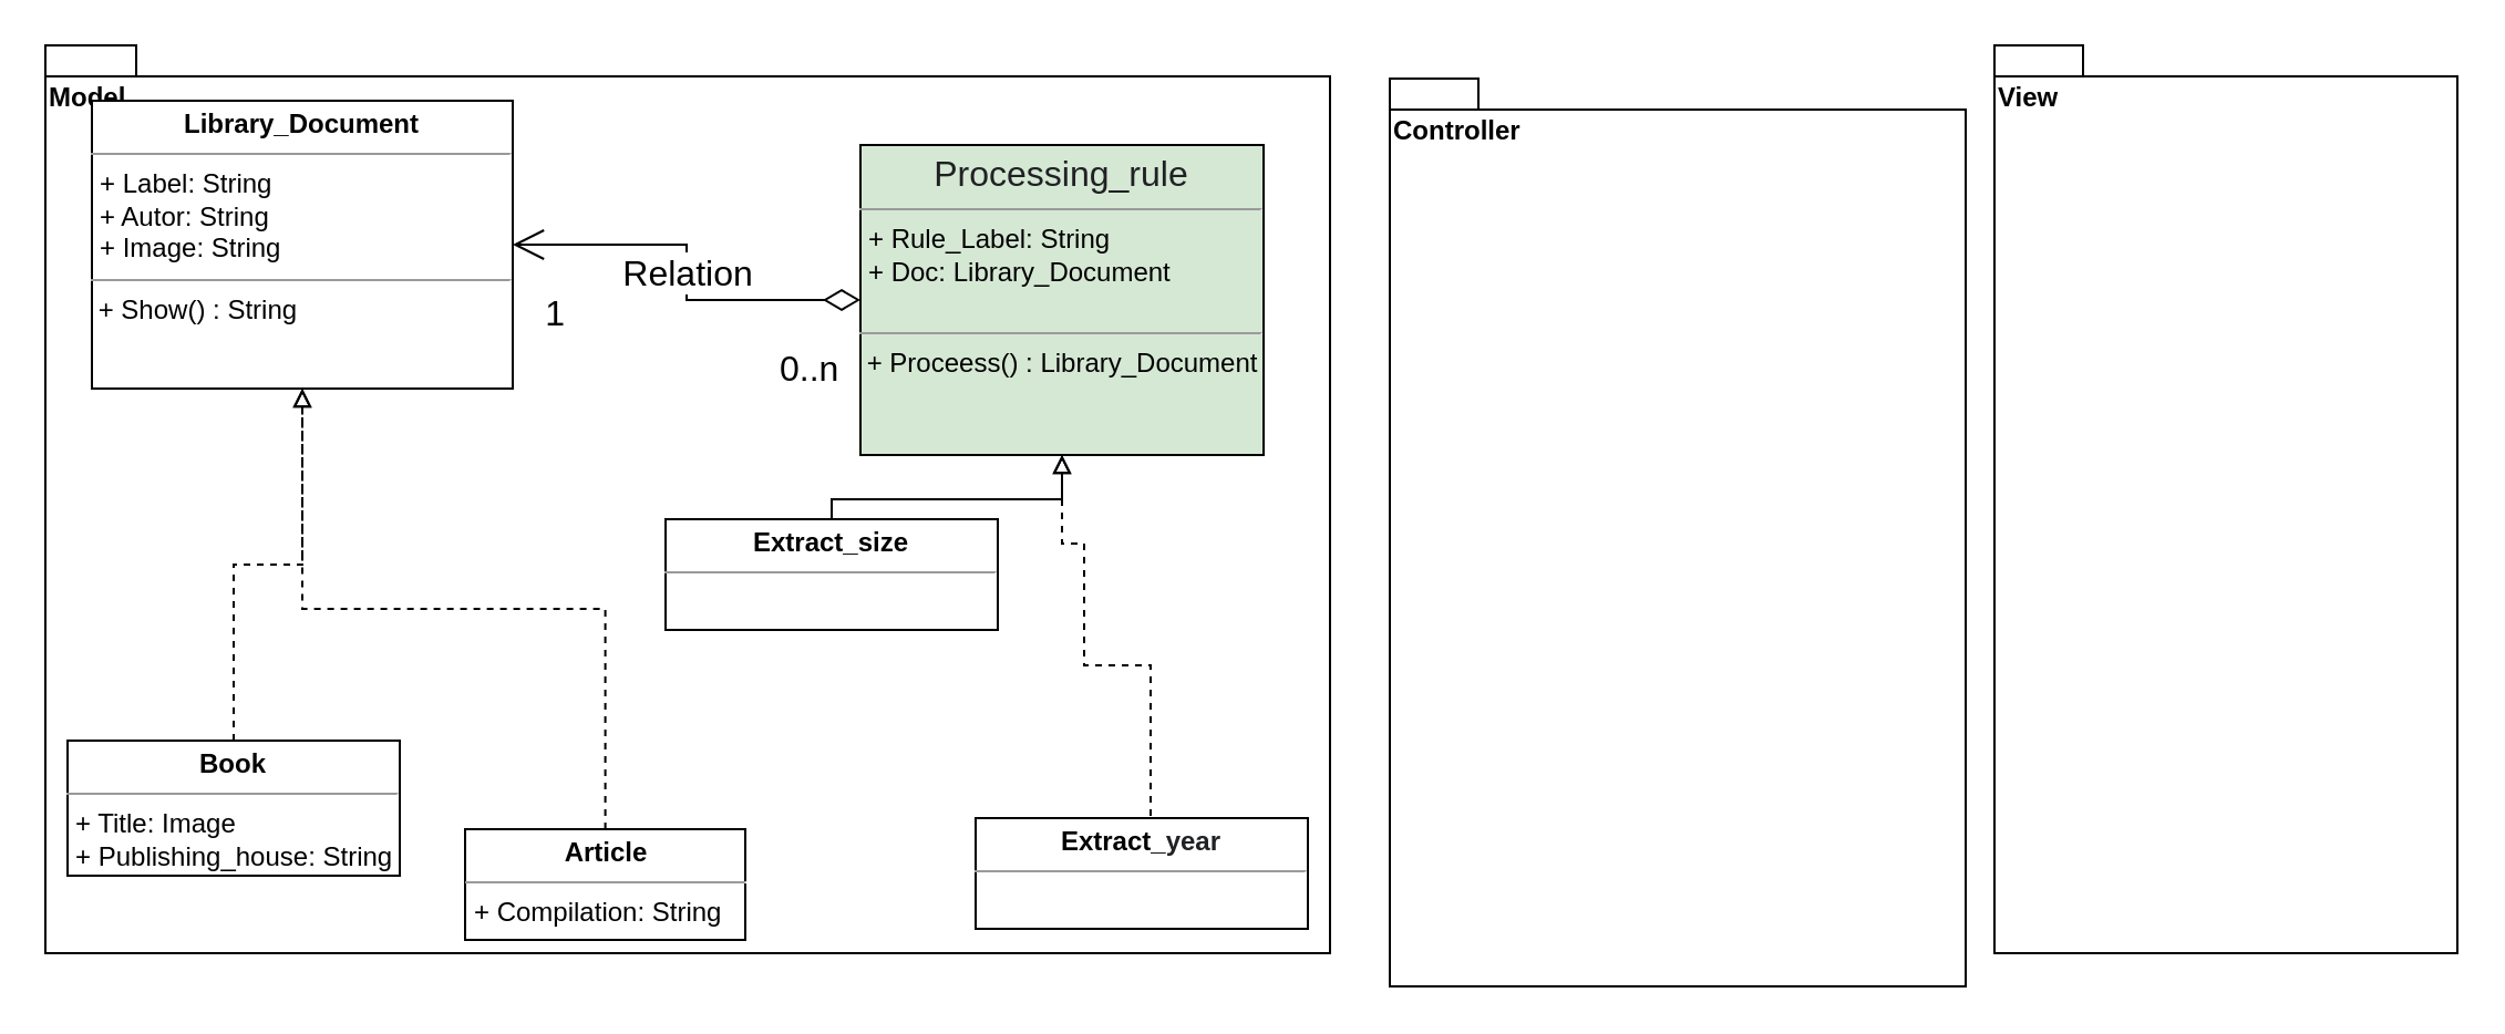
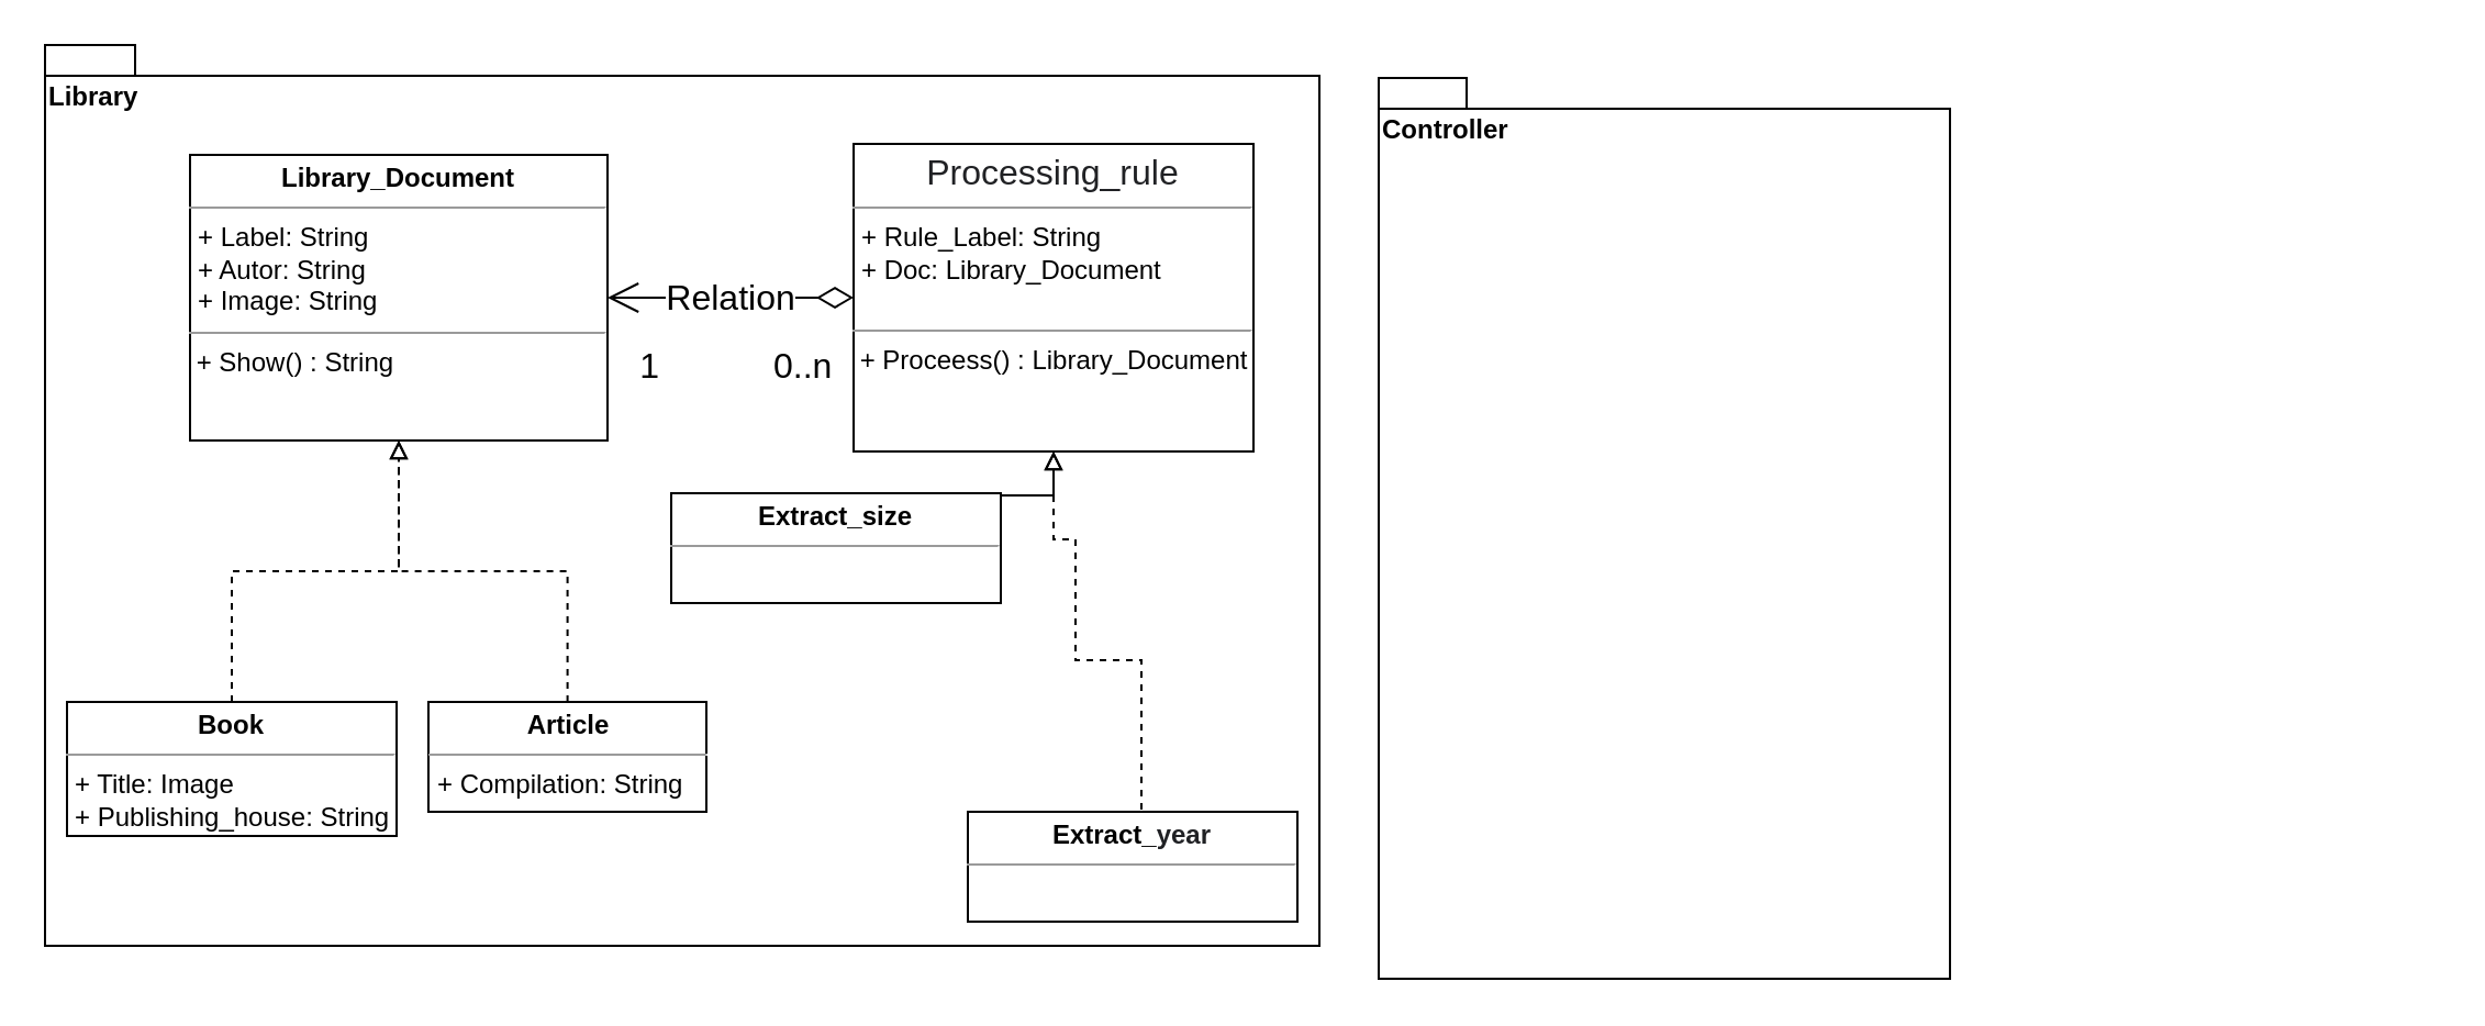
  <mxCell id="0" />
  <mxCell id="1" parent="0" />
- <mxCell id="2" value="View" style="shape=folder;fontStyle=1;spacingTop=10;tabWidth=40;tabHeight=14;tabPosition=left;html=1;flipV=0;align=left;verticalAlign=top;" parent="1" vertex="1"><mxGeometry x="900" y="20" width="209" height="410" as="geometry" /></mxCell>
  <mxCell id="3" value="Controller" style="shape=folder;fontStyle=1;spacingTop=10;tabWidth=40;tabHeight=14;tabPosition=left;html=1;flipV=0;align=left;verticalAlign=top;" parent="1" vertex="1"><mxGeometry x="627" y="35" width="260" height="410" as="geometry" /></mxCell>
- <mxCell id="4" value="Model" style="shape=folder;fontStyle=1;spacingTop=10;tabWidth=40;tabHeight=14;tabPosition=left;html=1;flipV=0;align=left;verticalAlign=top;" parent="1" vertex="1"><mxGeometry x="20" y="20" width="580" height="410" as="geometry" /></mxCell>
- <mxCell id="5" value="&lt;p style=&quot;margin:0px;margin-top:4px;text-align:center;&quot;&gt;&lt;b&gt;Library_Document&lt;/b&gt;&lt;/p&gt;&lt;hr size=&quot;1&quot;&gt;&lt;p style=&quot;margin: 0px 0px 0px 4px;&quot;&gt;+ Label: String&lt;br&gt;&lt;/p&gt;&lt;p style=&quot;margin: 0px 0px 0px 4px;&quot;&gt;+ Autor: String&lt;/p&gt;&lt;p style=&quot;margin: 0px 0px 0px 4px;&quot;&gt;+ Image: String&lt;/p&gt;&lt;hr size=&quot;1&quot;&gt;&amp;nbsp;+ Show() : String" style="verticalAlign=top;align=left;overflow=fill;fontSize=12;fontFamily=Helvetica;html=1;" parent="1" vertex="1"><mxGeometry x="41" y="45" width="190" height="130" as="geometry" /></mxCell>
+ <mxCell id="4" value="Library" style="shape=folder;fontStyle=1;spacingTop=10;tabWidth=40;tabHeight=14;tabPosition=left;html=1;flipV=0;align=left;verticalAlign=top;" parent="1" vertex="1"><mxGeometry x="20" y="20" width="580" height="410" as="geometry" /></mxCell>
+ <mxCell id="5" value="&lt;p style=&quot;margin:0px;margin-top:4px;text-align:center;&quot;&gt;&lt;b&gt;Library_Document&lt;/b&gt;&lt;/p&gt;&lt;hr size=&quot;1&quot;&gt;&lt;p style=&quot;margin: 0px 0px 0px 4px;&quot;&gt;+ Label: String&lt;br&gt;&lt;/p&gt;&lt;p style=&quot;margin: 0px 0px 0px 4px;&quot;&gt;+ Autor: String&lt;/p&gt;&lt;p style=&quot;margin: 0px 0px 0px 4px;&quot;&gt;+ Image: String&lt;/p&gt;&lt;hr size=&quot;1&quot;&gt;&amp;nbsp;+ Show() : String" style="verticalAlign=top;align=left;overflow=fill;fontSize=12;fontFamily=Helvetica;html=1;" parent="1" vertex="1"><mxGeometry x="86" y="70" width="190" height="130" as="geometry" /></mxCell>
  <mxCell id="6" style="edgeStyle=orthogonalEdgeStyle;rounded=0;orthogonalLoop=1;jettySize=auto;html=1;fontColor=#FF0000;startArrow=none;startFill=0;endArrow=block;endFill=0;dashed=1;entryX=0.5;entryY=1;entryDx=0;entryDy=0;" parent="1" source="7" target="5" edge="1"><mxGeometry relative="1" as="geometry"><mxPoint x="187" y="220" as="targetPoint" /></mxGeometry></mxCell>
- <mxCell id="7" value="&lt;p style=&quot;margin:0px;margin-top:4px;text-align:center;&quot;&gt;&lt;b&gt;Book&lt;/b&gt;&lt;/p&gt;&lt;hr size=&quot;1&quot;&gt;&lt;p style=&quot;margin: 0px 0px 0px 4px;&quot;&gt;+ Title: Image&lt;br&gt;&lt;/p&gt;&lt;p style=&quot;margin: 0px 0px 0px 4px;&quot;&gt;+ Publishing_house: String&lt;/p&gt;" style="verticalAlign=top;align=left;overflow=fill;fontSize=12;fontFamily=Helvetica;html=1;" parent="1" vertex="1"><mxGeometry x="30" y="334" width="150" height="61" as="geometry" /></mxCell>
+ <mxCell id="7" value="&lt;p style=&quot;margin:0px;margin-top:4px;text-align:center;&quot;&gt;&lt;b&gt;Book&lt;/b&gt;&lt;/p&gt;&lt;hr size=&quot;1&quot;&gt;&lt;p style=&quot;margin: 0px 0px 0px 4px;&quot;&gt;+ Title: Image&lt;br&gt;&lt;/p&gt;&lt;p style=&quot;margin: 0px 0px 0px 4px;&quot;&gt;+ Publishing_house: String&lt;/p&gt;" style="verticalAlign=top;align=left;overflow=fill;fontSize=12;fontFamily=Helvetica;html=1;" parent="1" vertex="1"><mxGeometry x="30" y="319" width="150" height="61" as="geometry" /></mxCell>
  <mxCell id="8" style="edgeStyle=orthogonalEdgeStyle;rounded=0;orthogonalLoop=1;jettySize=auto;html=1;fontColor=#FF0000;startArrow=none;startFill=0;endArrow=block;endFill=0;dashed=1;" parent="1" source="9" target="5" edge="1"><mxGeometry relative="1" as="geometry"><mxPoint x="187" y="220" as="targetPoint" /></mxGeometry></mxCell>
- <mxCell id="9" value="&lt;p style=&quot;margin:0px;margin-top:4px;text-align:center;&quot;&gt;&lt;b&gt;Article&lt;/b&gt;&lt;/p&gt;&lt;hr size=&quot;1&quot;&gt;&lt;p style=&quot;margin:0px;margin-left:4px;&quot;&gt;+ Compilation: String&lt;br&gt;&lt;/p&gt;" style="verticalAlign=top;align=left;overflow=fill;fontSize=12;fontFamily=Helvetica;html=1;" parent="1" vertex="1"><mxGeometry x="209.5" y="374" width="126.5" height="50" as="geometry" /></mxCell>
- <mxCell id="10" value="&lt;p style=&quot;margin:0px;margin-top:4px;text-align:center;&quot;&gt;&lt;span style=&quot;background-color: transparent; color: rgb(32, 33, 36); font-family: inherit; font-size: 16px; caret-color: rgb(32, 33, 36); text-align: left;&quot;&gt;Processing_rule&lt;/span&gt;&lt;/p&gt;&lt;hr size=&quot;1&quot;&gt;&lt;p style=&quot;margin: 0px 0px 0px 4px;&quot;&gt;+ Rule_Label: String&lt;/p&gt;&lt;p style=&quot;margin: 0px 0px 0px 4px;&quot;&gt;+ Doc:&amp;nbsp;Library_Document&lt;/p&gt;&lt;br&gt;&lt;hr size=&quot;1&quot;&gt;&amp;nbsp;+ Proceess() : Library_Document&lt;br&gt;" style="verticalAlign=top;align=left;overflow=fill;fontSize=12;fontFamily=Helvetica;html=1;fillColor=#d5e8d4;" parent="1" vertex="1"><mxGeometry x="388" y="65" width="182" height="140" as="geometry" /></mxCell>
+ <mxCell id="9" value="&lt;p style=&quot;margin:0px;margin-top:4px;text-align:center;&quot;&gt;&lt;b&gt;Article&lt;/b&gt;&lt;/p&gt;&lt;hr size=&quot;1&quot;&gt;&lt;p style=&quot;margin:0px;margin-left:4px;&quot;&gt;+ Compilation: String&lt;br&gt;&lt;/p&gt;" style="verticalAlign=top;align=left;overflow=fill;fontSize=12;fontFamily=Helvetica;html=1;" parent="1" vertex="1"><mxGeometry x="194.5" y="319" width="126.5" height="50" as="geometry" /></mxCell>
+ <mxCell id="10" value="&lt;p style=&quot;margin:0px;margin-top:4px;text-align:center;&quot;&gt;&lt;span style=&quot;background-color: transparent; color: rgb(32, 33, 36); font-family: inherit; font-size: 16px; caret-color: rgb(32, 33, 36); text-align: left;&quot;&gt;Processing_rule&lt;/span&gt;&lt;/p&gt;&lt;hr size=&quot;1&quot;&gt;&lt;p style=&quot;margin: 0px 0px 0px 4px;&quot;&gt;+ Rule_Label: String&lt;/p&gt;&lt;p style=&quot;margin: 0px 0px 0px 4px;&quot;&gt;+ Doc:&amp;nbsp;Library_Document&lt;/p&gt;&lt;br&gt;&lt;hr size=&quot;1&quot;&gt;&amp;nbsp;+ Proceess() : Library_Document&lt;br&gt;" style="verticalAlign=top;align=left;overflow=fill;fontSize=12;fontFamily=Helvetica;html=1;" parent="1" vertex="1"><mxGeometry x="388" y="65" width="182" height="140" as="geometry" /></mxCell>
  <mxCell id="11" value="Relation" style="endArrow=open;html=1;endSize=12;startArrow=diamondThin;startSize=14;startFill=0;edgeStyle=orthogonalEdgeStyle;rounded=0;fontSize=16;entryX=1;entryY=0.5;entryDx=0;entryDy=0;" parent="1" source="10" target="5" edge="1"><mxGeometry relative="1" as="geometry"><mxPoint x="400" y="290" as="sourcePoint" /><mxPoint x="560" y="290" as="targetPoint" /></mxGeometry></mxCell>
  <mxCell id="12" value="0..n" style="edgeLabel;resizable=0;html=1;align=left;verticalAlign=top;fontSize=16;" parent="11" connectable="0" vertex="1"><mxGeometry x="-1" relative="1" as="geometry"><mxPoint x="-38" y="15" as="offset" /></mxGeometry></mxCell>
  <mxCell id="13" value="1" style="edgeLabel;resizable=0;html=1;align=right;verticalAlign=top;fontSize=16;" parent="11" connectable="0" vertex="1"><mxGeometry x="1" relative="1" as="geometry"><mxPoint x="24" y="15" as="offset" /></mxGeometry></mxCell>
  <mxCell id="14" style="edgeStyle=orthogonalEdgeStyle;rounded=0;orthogonalLoop=1;jettySize=auto;html=1;fontColor=#FF0000;startArrow=none;startFill=0;endArrow=block;endFill=0;dashed=0;entryX=0.5;entryY=1;entryDx=0;entryDy=0;" parent="1" source="15" target="10" edge="1"><mxGeometry relative="1" as="geometry"><mxPoint x="506" y="369" as="targetPoint" /><Array as="points"><mxPoint x="375" y="225" /><mxPoint x="479" y="225" /></Array></mxGeometry></mxCell>
- <mxCell id="15" value="&lt;p style=&quot;margin:0px;margin-top:4px;text-align:center;&quot;&gt;&lt;b&gt;Extract_size&lt;/b&gt;&lt;/p&gt;&lt;hr size=&quot;1&quot;&gt;&lt;p style=&quot;margin: 0px 0px 0px 4px;&quot;&gt;&lt;br&gt;&lt;/p&gt;" style="verticalAlign=top;align=left;overflow=fill;fontSize=12;fontFamily=Helvetica;html=1;" parent="1" vertex="1"><mxGeometry x="300" y="234" width="150" height="50" as="geometry" /></mxCell>
+ <mxCell id="15" value="&lt;p style=&quot;margin:0px;margin-top:4px;text-align:center;&quot;&gt;&lt;b&gt;Extract_size&lt;/b&gt;&lt;/p&gt;&lt;hr size=&quot;1&quot;&gt;&lt;p style=&quot;margin: 0px 0px 0px 4px;&quot;&gt;&lt;br&gt;&lt;/p&gt;" style="verticalAlign=top;align=left;overflow=fill;fontSize=12;fontFamily=Helvetica;html=1;" parent="1" vertex="1"><mxGeometry x="305" y="224" width="150" height="50" as="geometry" /></mxCell>
  <mxCell id="16" value="&lt;p style=&quot;margin:0px;margin-top:4px;text-align:center;&quot;&gt;&lt;b&gt;Extract_&lt;/b&gt;&lt;span style=&quot;background-color: transparent; color: rgb(32, 33, 36); font-family: inherit; caret-color: rgb(32, 33, 36); text-align: left;&quot;&gt;&lt;font style=&quot;font-size: 12px;&quot;&gt;&lt;b&gt;year&lt;/b&gt;&lt;/font&gt;&lt;/span&gt;&lt;/p&gt;&lt;hr size=&quot;1&quot;&gt;&lt;p style=&quot;margin: 0px 0px 0px 4px;&quot;&gt;&lt;br&gt;&lt;/p&gt;" style="verticalAlign=top;align=left;overflow=fill;fontSize=12;fontFamily=Helvetica;html=1;" parent="1" vertex="1"><mxGeometry x="440" y="369" width="150" height="50" as="geometry" /></mxCell>
  <mxCell id="17" style="edgeStyle=orthogonalEdgeStyle;rounded=0;orthogonalLoop=1;jettySize=auto;html=1;fontColor=#FF0000;startArrow=none;startFill=0;endArrow=block;endFill=0;dashed=1;exitX=0.5;exitY=0;exitDx=0;exitDy=0;" parent="1" edge="1"><mxGeometry relative="1" as="geometry"><mxPoint x="479.005" y="205" as="targetPoint" /><mxPoint x="514" y="369" as="sourcePoint" /><Array as="points"><mxPoint x="519" y="369" /><mxPoint x="519" y="300" /><mxPoint x="489" y="300" /><mxPoint x="489" y="245" /><mxPoint x="479" y="245" /></Array></mxGeometry></mxCell>
